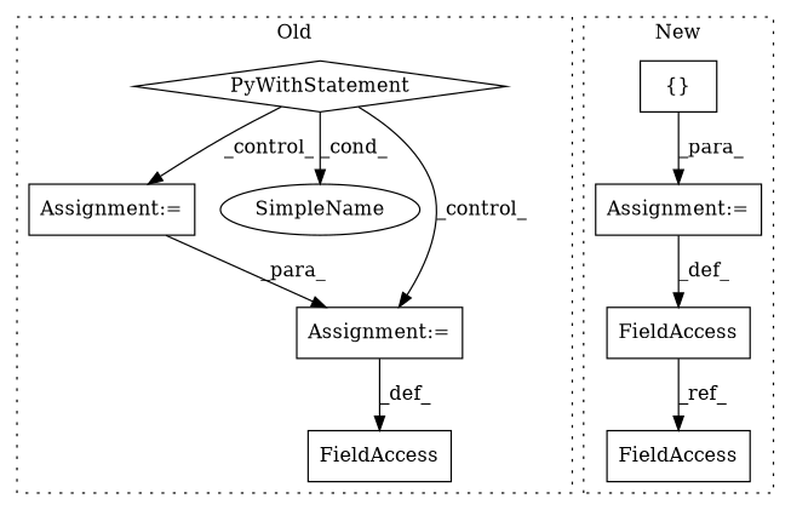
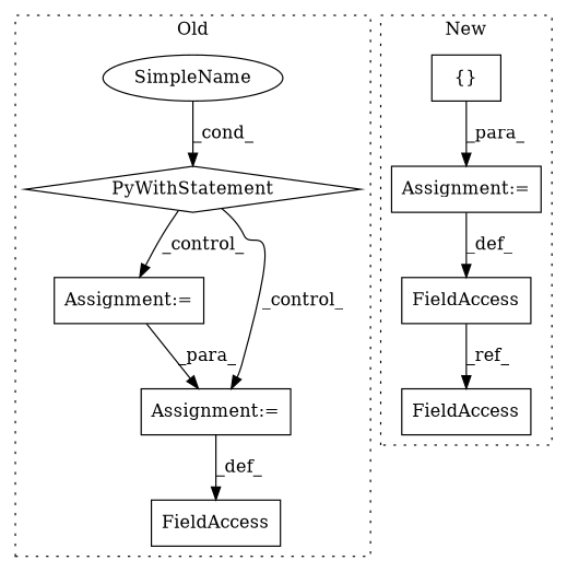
  digraph {
    node [a=7 l=4 shape=box]
    n1 [a=104 l="10,2" label=PyWithStatement s="1041,1080" shape=diamond]
    n2 [l=11 label="Assignment:=" s=1097]
    n3 [a=42 label=SimpleName shape=ellipse l=""]
    n4 [l=14 label="Assignment:=" s=1122]
    n5 [a=22 l=6 label=FieldAccess s=1116]
    n6 [a=4 l=2 label="{}" s=1190]
    n7 [l=1 label="Assignment:=" s=1124]
    n8 [a=22 label=FieldAccess s=1120]
    n9 [a=22 label=FieldAccess s=1233]
    subgraph cluster_1 {
      label=Old
      style=dotted
      n1
      n2
      n3
      n4
      n5
    }
    subgraph cluster_2 {
      label=New
      style=dotted
      n6
      n7
      n8
      n9
    }
    n1 -> n2 [label=_control_]
    n1 -> n4 [label=_control_]
    n2 -> n4 [label=_para_]
-   n1 -> n3 [label=_cond_]
+   n3 -> n1 [label=_cond_]
    n4 -> n5 [label=_def_]
    n6 -> n7 [label=_para_]
    n7 -> n8 [label=_def_]
    n8 -> n9 [label=_ref_]
  }
